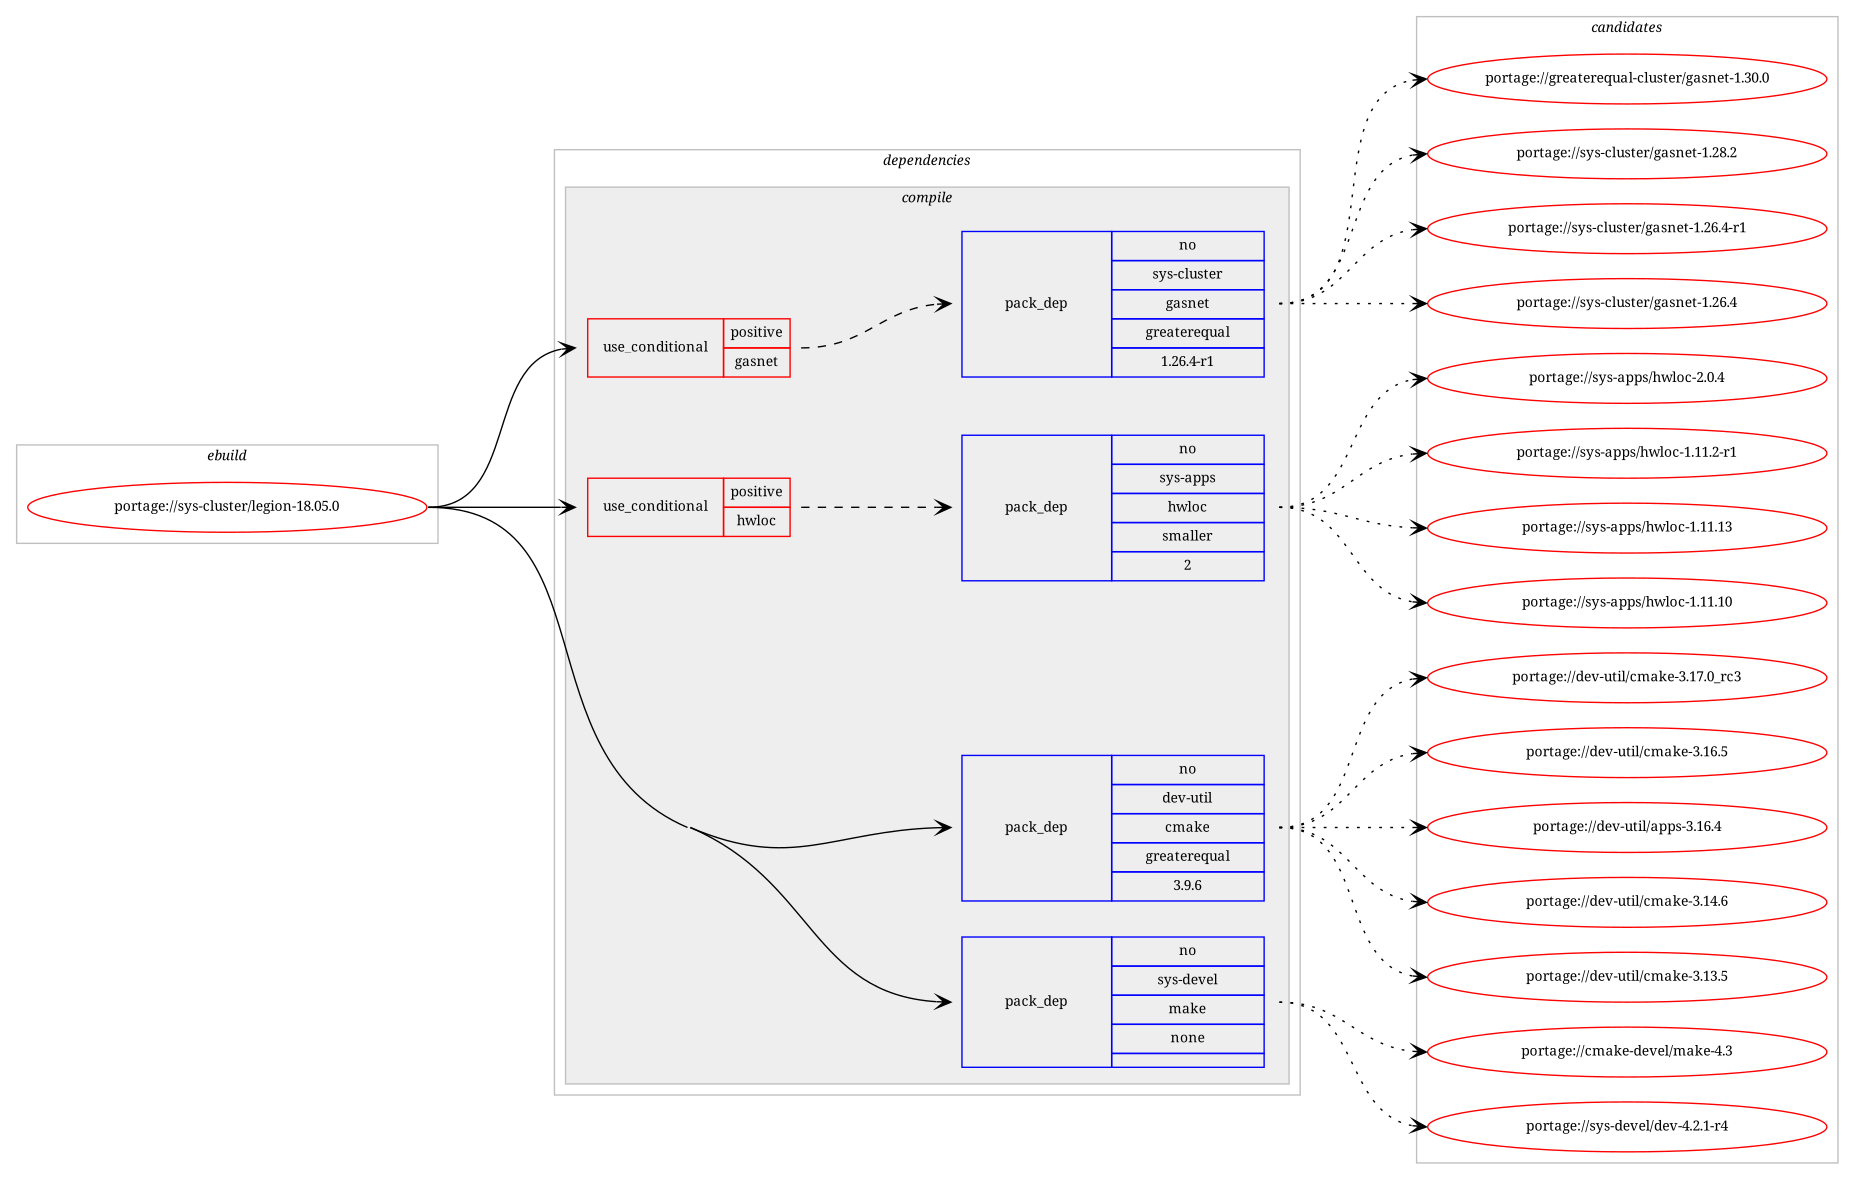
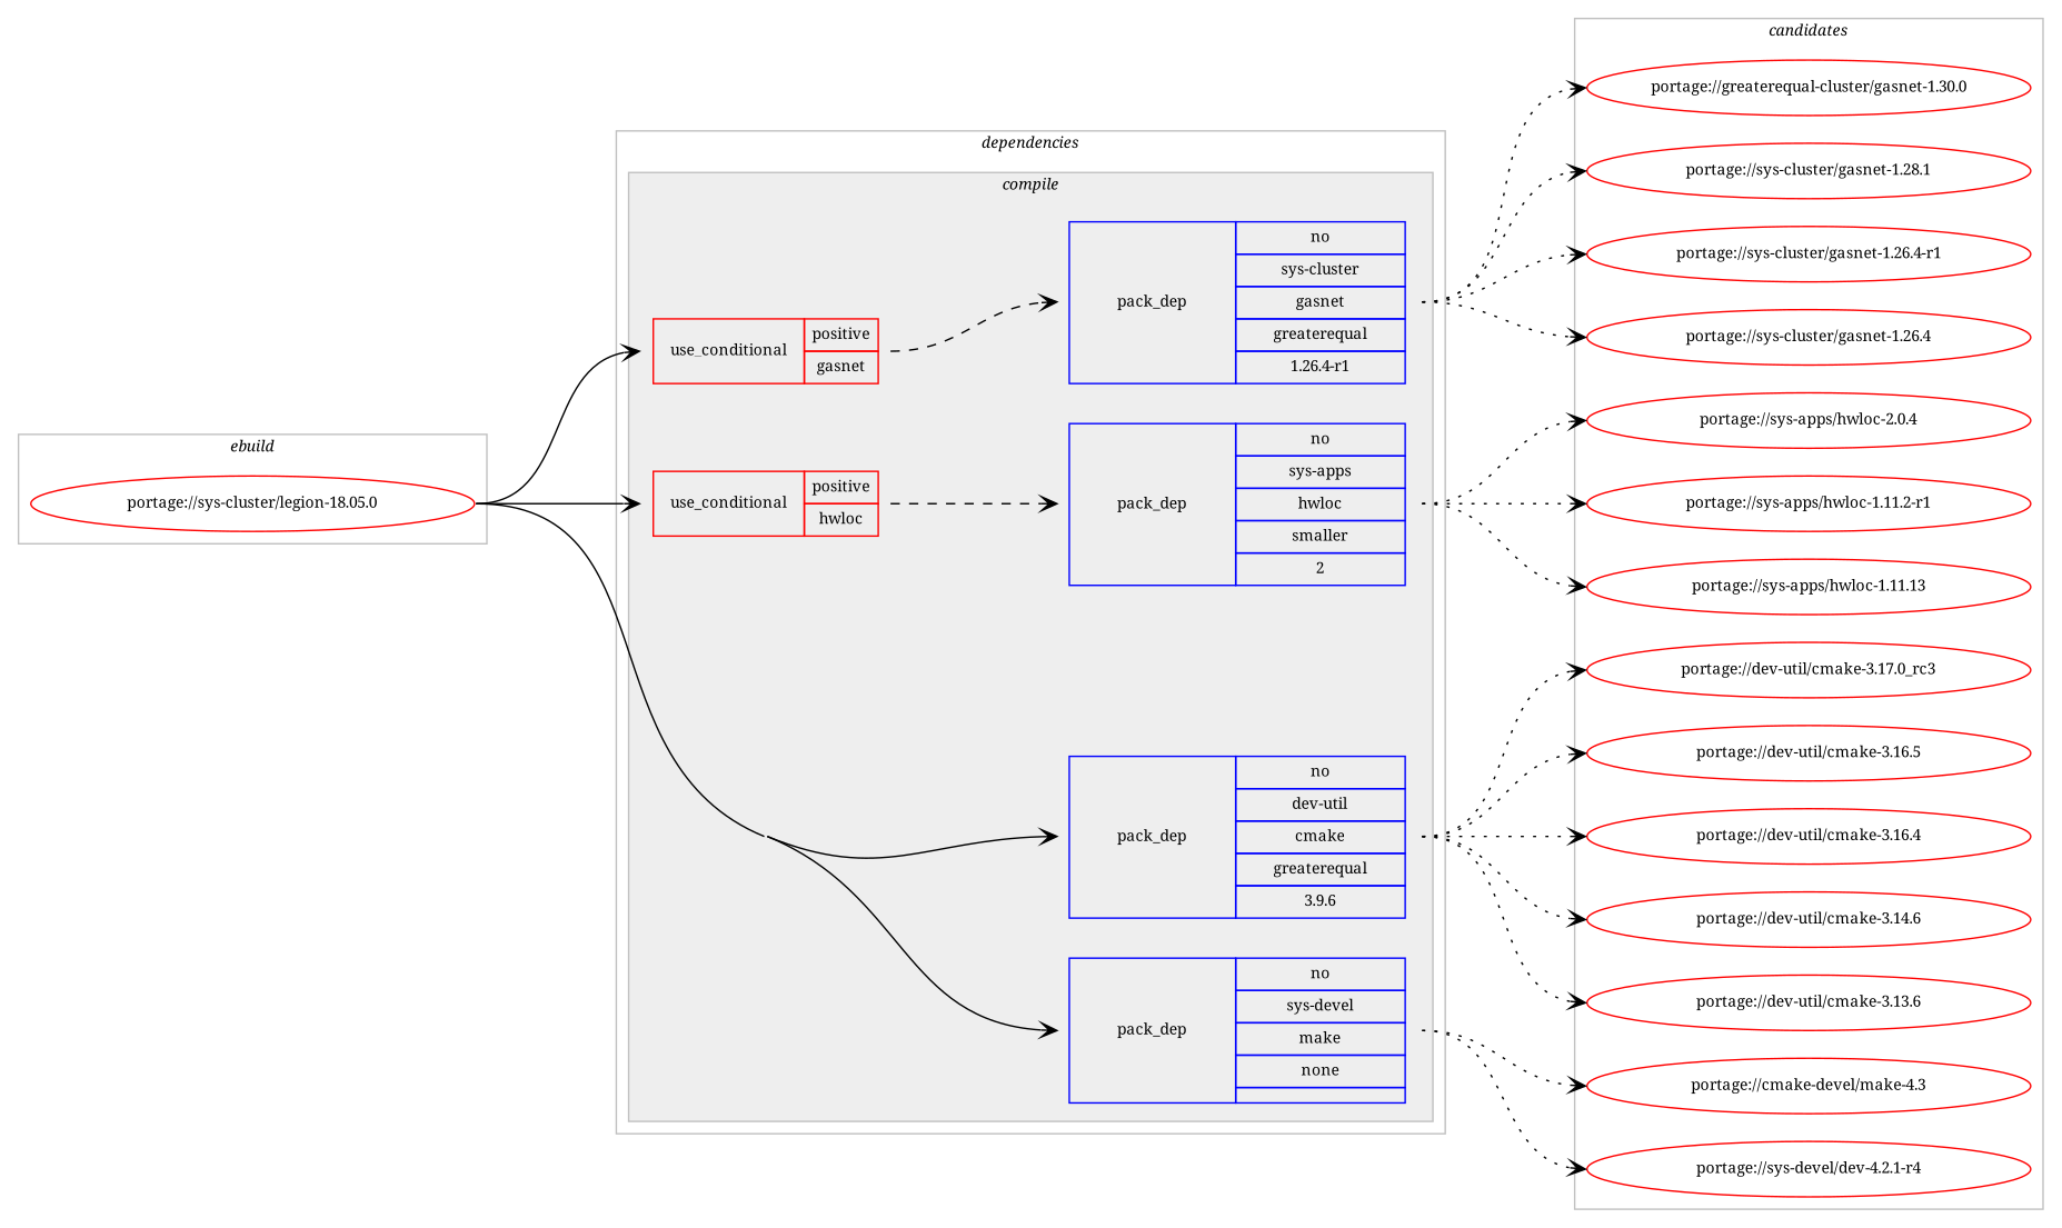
  digraph {
    compound=true
    concentrate=true
    fontname="Noto Serif"
    fontsize=10
    newrank=true
    rankdir=LR
    ranksep=1.5
    node [color=red fontname="Noto Serif" fontsize=10]
    edge [arrowhead=vee fontname="Noto Serif" headport=w style=dotted tailport=e weight=100]
    n1 [label="portage://sys-cluster/legion-18.05.0" width=4]
    n2 [color=blue label=<<TABLE BORDER="0" CELLBORDER="1" CELLSPACING="0" CELLPADDING="4" WIDTH="220"><TR><TD ROWSPAN="6" CELLPADDING="30">pack_dep</TD></TR><TR><TD WIDTH="110">no</TD></TR><TR><TD>sys-cluster</TD></TR><TR><TD>gasnet</TD></TR><TR><TD>greaterequal</TD></TR><TR><TD>1.26.4-r1</TD></TR></TABLE>> shape=none]
    n3 [label=<<TABLE BORDER="0" CELLBORDER="1" CELLSPACING="0" CELLPADDING="4"><TR><TD ROWSPAN="3" CELLPADDING="10">use_conditional</TD></TR><TR><TD>positive</TD></TR><TR><TD>gasnet</TD></TR></TABLE>> shape=none]
    n4 [color=blue label=<<TABLE BORDER="0" CELLBORDER="1" CELLSPACING="0" CELLPADDING="4" WIDTH="220"><TR><TD ROWSPAN="6" CELLPADDING="30">pack_dep</TD></TR><TR><TD WIDTH="110">no</TD></TR><TR><TD>sys-apps</TD></TR><TR><TD>hwloc</TD></TR><TR><TD>smaller</TD></TR><TR><TD>2</TD></TR></TABLE>> shape=none]
    n5 [label=<<TABLE BORDER="0" CELLBORDER="1" CELLSPACING="0" CELLPADDING="4"><TR><TD ROWSPAN="3" CELLPADDING="10">use_conditional</TD></TR><TR><TD>positive</TD></TR><TR><TD>hwloc</TD></TR></TABLE>> shape=none]
    n6 [color=blue label=<<TABLE BORDER="0" CELLBORDER="1" CELLSPACING="0" CELLPADDING="4" WIDTH="220"><TR><TD ROWSPAN="6" CELLPADDING="30">pack_dep</TD></TR><TR><TD WIDTH="110">no</TD></TR><TR><TD>dev-util</TD></TR><TR><TD>cmake</TD></TR><TR><TD>greaterequal</TD></TR><TR><TD>3.9.6</TD></TR></TABLE>> shape=none]
    n7 [color=blue label=<<TABLE BORDER="0" CELLBORDER="1" CELLSPACING="0" CELLPADDING="4" WIDTH="220"><TR><TD ROWSPAN="6" CELLPADDING="30">pack_dep</TD></TR><TR><TD WIDTH="110">no</TD></TR><TR><TD>sys-devel</TD></TR><TR><TD>make</TD></TR><TR><TD>none</TD></TR><TR><TD></TD></TR></TABLE>> shape=none]
    n8 [label="portage://greaterequal-cluster/gasnet-1.30.0" width=4]
-   n9 [label="portage://sys-cluster/gasnet-1.28.2" width=4]
+   n9 [label="portage://sys-cluster/gasnet-1.28.1" width=4]
    n10 [label="portage://sys-cluster/gasnet-1.26.4-r1" width=4]
    n11 [label="portage://sys-cluster/gasnet-1.26.4" width=4]
    n12 [label="portage://sys-apps/hwloc-2.0.4" width=4]
    n13 [label="portage://sys-apps/hwloc-1.11.2-r1" width=4]
    n14 [label="portage://sys-apps/hwloc-1.11.13" width=4]
-   n15 [label="portage://sys-apps/hwloc-1.11.10" width=4]
    n16 [label="portage://dev-util/cmake-3.17.0_rc3" width=4]
    n17 [label="portage://dev-util/cmake-3.16.5" width=4]
-   n18 [label="portage://dev-util/apps-3.16.4" width=4]
+   n18 [label="portage://dev-util/cmake-3.16.4" width=4]
    n19 [label="portage://dev-util/cmake-3.14.6" width=4]
-   n20 [label="portage://dev-util/cmake-3.13.5" width=4]
+   n20 [label="portage://dev-util/cmake-3.13.6" width=4]
    n21 [label="portage://cmake-devel/make-4.3" width=4]
    n22 [label="portage://sys-devel/dev-4.2.1-r4" width=4]
    subgraph cluster_1 {
      color=gray
      label=<<i>ebuild</i>>
      rank=same
      n1
    }
    subgraph cluster_2 {
      color=gray
      label=<<i>dependencies</i>>
      subgraph cluster_3 {
        color=gray
        fillcolor="#eeeeee"
        label=<<i>compile</i>>
        style=filled
        subgraph sub_4 {
          color=gray
          fillcolor="#eeeeee"
          label=<<i>compile</i>>
          style=filled
          n3
          subgraph sub_5 {
            color=gray
            fillcolor="#eeeeee"
            label=<<i>compile</i>>
            style=filled
            n2
          }
        }
        subgraph sub_6 {
          color=gray
          fillcolor="#eeeeee"
          label=<<i>compile</i>>
          style=filled
          n5
          subgraph sub_7 {
            color=gray
            fillcolor="#eeeeee"
            label=<<i>compile</i>>
            style=filled
            n4
          }
        }
        subgraph sub_8 {
          color=gray
          fillcolor="#eeeeee"
          label=<<i>compile</i>>
          style=filled
          n6
        }
        subgraph sub_9 {
          color=gray
          fillcolor="#eeeeee"
          label=<<i>compile</i>>
          style=filled
          n7
        }
      }
      subgraph cluster_10 {
        color=gray
        fillcolor="#eeeeee"
        label=<<i>compile and run</i>>
        style=filled
      }
      subgraph cluster_11 {
        color=gray
        fillcolor="#eeeeee"
        label=<<i>run</i>>
        style=filled
      }
    }
    subgraph cluster_12 {
      color=gray
      label=<<i>candidates</i>>
      rank=same
      subgraph sub_13 {
        color=black
        label=<<i>candidates</i>>
        nodesep=1
        rank=same
        n8
        n9
        n10
        n11
      }
      subgraph sub_14 {
        color=black
        label=<<i>candidates</i>>
        nodesep=1
        rank=same
        n12
        n13
        n14
-       n15
      }
      subgraph sub_15 {
        color=black
        label=<<i>candidates</i>>
        nodesep=1
        rank=same
        n16
        n17
        n18
        n19
        n20
      }
      subgraph sub_16 {
        color=black
        label=<<i>candidates</i>>
        nodesep=1
        rank=same
        n21
        n22
      }
    }
    n1 -> n3 [style=solid weight=20]
    n1 -> n5 [style=solid weight=20]
    n1 -> n6 [style=solid weight=20]
    n1 -> n7 [style=solid weight=20]
    n2 -> n8
    n2 -> n9
    n2 -> n10
    n2 -> n11
    n3 -> n2 [style=dashed weight=20]
    n4 -> n12
    n4 -> n13
    n4 -> n14
-   n4 -> n15
    n5 -> n4 [style=dashed weight=20]
    n6 -> n16
    n6 -> n17
    n6 -> n18
    n6 -> n19
    n6 -> n20
    n7 -> n21
    n7 -> n22
  }
